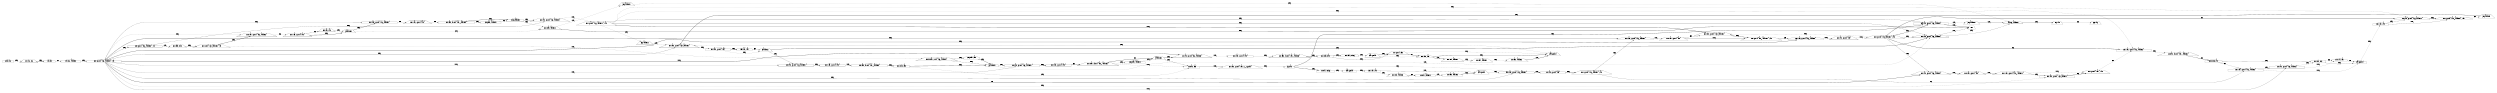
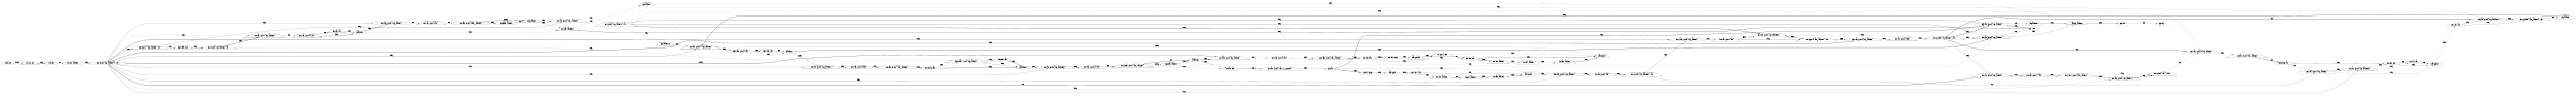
  digraph {
    rankdir=LR
    node [shape=house]
    edge [style=solid]
    n1 [label="push rbp"]
    n2 [label="mov rbp , rsp" shape=trapezium]
    n3 [label="push rbx"]
    n4 [label="sub rsp , address"]
    n5 [label="mov qword [ rbp - address ] , rdi"]
    n6 [label="mov qword [ rbp - address ] , rsi"]
    n7 [label="mov rax , qword [ rbp - address ]" shape=trapezium]
    n8 [label="mov rax , qword [ rbp - address ]"]
    n9 [label="mov rax , qword [ rbp - address ]" shape=trapezium]
    n10 [label="mov rax , qword [ rbp - address ]"]
    n11 [label="mov rax , qword [ rbp - address ]"]
    n12 [label="mov rax , qword [ rbp - address ]" shape=trapezium]
    n13 [label="mov rax , qword [ rbp - address ]"]
    n14 [label="mov rax , qword [ rbp - address ]"]
    n15 [label="mov rax , qword [ rbp - address ]"]
    n16 [label="mov rax , qword [ rbp - address ]" shape=trapezium]
    n17 [label="mov rax , qword [ rbp - address ]"]
    n18 [label="mov rax , qword [ rbp - address ]"]
    n19 [label="mov eax , edx" shape=trapezium]
    n20 [label="mov rax , qword [ rbp - address ]" shape=trapezium]
    n21 [label="mov rax , qword [ rax ]" shape=trapezium]
    n22 [label="mov rax , qword [ rax ]" shape=trapezium]
    n23 [label="mov rax , qword [ rax ]"]
    n24 [label="mov rax , qword [ rax ]"]
    n25 [label="mov rax , qword [ rax ]"]
    n26 [label="mov rax , qword [ rax ]"]
    n27 [label="mov rax , qword [ rax ]"]
    n28 [label="mov rax , qword [ rax ]" shape=trapezium]
    n29 [label="mov rax , qword [ rax ]" shape=trapezium]
    n30 [label="mov rax , qword [ rax ]" shape=trapezium]
    n31 [label="mov qword [ rax ] , rdx" shape=trapezium]
    n32 [label="mov esi , ecx"]
    n33 [label="mov rdi , rax"]
    n34 [label="mov word [ rbp - address ] , ax" shape=trapezium]
    n35 [label="mov qword [ rbp - address ] , rax" shape=trapezium]
    n36 [label="movsx eax , word [ rbp - address ]" shape=trapezium]
    n37 [label="jg address"]
    n38 [label="cmp edx , eax"]
    n39 [label="test rax , rax" shape=trapezium]
    n40 [label="je address" shape=trapezium]
    n41 [label="mov eax , address" shape=trapezium]
    n42 [label="jmp address" shape=trapezium]
    n43 [label=retn shape=trapezium]
    n44 [label="add rsp , address"]
    n45 [label="mov eax , dword [ rax + address ]"]
    n46 [label="pop rbx" shape=trapezium]
    n47 [label="pop rbp" shape=trapezium]
    n48 [label="cmp eax , address"]
    n49 [label="string address"]
    n50 [label="jmp address" shape=trapezium]
    n51 [label="mov rax , qword [ rbp - address ]"]
    n52 [label="mov rax , qword [ rbp - address ]"]
    n53 [label="mov rdx , qword [ rbp - address ]" shape=trapezium]
    n54 [label="mov rax , qword [ rbp - address ]"]
    n55 [label="mov rax , qword [ rbp - address ]"]
    n56 [label="jmp address" shape=trapezium]
    n57 [label="mov qword [ rax + address ] , rdx" shape=trapezium]
    n58 [label="mov eax , dword [ rax + address ]" shape=trapezium]
    n59 [label="mov qword [ rax + address ] , rdx"]
    n60 [label="test rax , rax"]
    n61 [label="je address" shape=trapezium]
    n62 [label="mov eax , dword [ rax + address ]"]
    n63 [label="mov edx , eax"]
    n64 [label="mov eax , dword [ rax + address ]" shape=trapezium]
    n65 [label="cmp eax , address"]
    n66 [label="ja address" shape=trapezium]
    n67 [label="mov eax , eax"]
    n68 [label="mov rax , qword [ rax * 8 + symbol ]" shape=trapezium]
    n69 [label="mov eax , dword [ rax + address ]" shape=trapezium]
    n70 [label="jmp rax"]
    n71 [label="mov ebx , eax"]
    n72 [label="mov edi , string"]
    n73 [label="mov qword , ebx" shape=trapezium]
    n74 [label="call symbol" shape=trapezium]
    n75 [label="mov rdx , rax"]
    n76 [label="call symbol" shape=trapezium]
    n77 [label="mov esi , address" shape=trapezium]
    n78 [label="mov edi , address" shape=trapezium]
    n79 [label="mov eax , address" shape=trapezium]
    n80 [label="mov edi , string"]
    n81 [label="call symbol"]
    n82 [label="mov rdx , rax"]
    n83 [label="mov qword [ rbp - address ] , rax" shape=trapezium]
    n84 [label="mov esi , address" shape=trapezium]
    n85 [label="call symbol" shape=trapezium]
    n86 [label="mov edi , address"]
    n87 [label="mov eax , address"]
    n88 [label="mov rdx , qword [ rbp - address ]"]
    n89 [label="call symbol"]
    n90 [label="mov qword [ rbp - address ] , rax" shape=trapezium]
    n91 [label="mov rdx , qword [ rax + address ]" shape=trapezium]
    n92 [label="movsx ecx , ax"]
    n93 [label="mov rdx , rax"]
    n94 [label="jmp address" shape=trapezium]
    n1 -> n2 [label=CFG style=dashed]
    n2 -> n3 [label=CFG style=bold]
    n3 -> n4 [label=CFG]
    n4 -> n5 [label=CFG]
    n5 -> n6 [label=CFG]
    n5 -> n7 [label=DFG style=dashed]
    n5 -> n8 [label=DFG]
    n5 -> n9 [label=DFG]
    n5 -> n10 [label=DFG]
    n5 -> n11 [label=DFG]
    n5 -> n12 [label=DFG style=bold]
    n5 -> n13 [label=DFG]
    n5 -> n14 [label=DFG style=bold]
    n5 -> n15 [label=DFG style=bold]
    n5 -> n16 [label=DFG style=bold]
    n5 -> n17 [label=DFG style=dashed]
    n5 -> n18 [label=DFG]
    n6 -> n19 [label=CFG style=dashed]
    n6 -> n20 [label=DFG]
    n7 -> n21 [label=DFG style=dashed]
    n8 -> n22 [label=DFG]
    n9 -> n23 [label=DFG style=dashed]
    n10 -> n24 [label=DFG style=bold]
    n11 -> n25 [label=DFG style=bold]
    n12 -> n26 [label=DFG style=dashed]
    n13 -> n27 [label=DFG style=bold]
    n14 -> n28 [label=DFG style=dashed]
    n15 -> n29 [label=DFG]
    n16 -> n30 [label=DFG]
    n17 -> n31 [label=DFG style=bold]
    n18 -> n32 [label=CFG style=dashed]
    n18 -> n33 [label=DFG style=dashed]
    n19 -> n34 [label=DFG style=bold]
    n20 -> n35 [label=DFG style=dashed]
    n21 -> n39 [label=CFG]
    n21 -> n40 [label=DFG style=bold]
    n22 -> n45 [label=DFG]
    n23 -> n60 [label=CFG style=bold]
    n23 -> n61 [label=DFG style=dashed]
    n24 -> n62 [label=DFG]
    n25 -> n64 [label=DFG style=bold]
    n26 -> n69 [label=DFG]
    n27 -> n83 [label=DFG style=bold]
    n28 -> n53 [label=CFG]
    n28 -> n57 [label=DFG style=bold]
    n29 -> n90 [label=DFG style=dashed]
    n30 -> n91 [label=DFG]
    n31 -> n54 [label=CFG style=dashed]
    n32 -> n33 [label=CFG style=dashed]
    n32 -> n89 [label=DFG]
    n33 -> n89 [label=DFG]
    n34 -> n7 [label=CFG style=bold]
    n34 -> n36 [label=DFG style=dashed]
    n35 -> n50 [label=CFG style=dashed]
    n35 -> n51 [label=DFG]
    n35 -> n52 [label=DFG]
    n35 -> n53 [label=DFG style=bold]
    n35 -> n54 [label=DFG style=dashed]
    n35 -> n55 [label=DFG style=dashed]
    n36 -> n37 [label=DFG]
    n36 -> n38 [label=CFG]
    n37 -> n11 [label=CFG]
    n37 -> n51 [label=CFG style=dashed]
    n38 -> n37 [label=CFG style=bold]
    n39 -> n40 [label=CFG]
    n40 -> n8 [label=CFG style=bold]
    n40 -> n41 [label=CFG style=dashed]
    n41 -> n42 [label=CFG style=dashed]
    n41 -> n43 [label=DFG style=bold]
    n42 -> n44 [label=CFG style=dashed]
    n44 -> n46 [label=CFG style=bold]
    n45 -> n48 [label=CFG]
    n45 -> n49 [label=DFG style=bold]
    n46 -> n47 [label=CFG style=dashed]
    n48 -> n49 [label=CFG]
    n49 -> n20 [label=CFG style=bold]
    n49 -> n41 [label=CFG style=dashed]
    n50 -> n9 [label=CFG style=dashed]
    n51 -> n43 [label=DFG]
    n51 -> n44 [label=CFG]
    n52 -> n43 [label=DFG style=bold]
    n52 -> n56 [label=CFG style=dashed]
    n53 -> n57 [label=DFG style=bold]
    n54 -> n58 [label=DFG style=dashed]
    n55 -> n59 [label=DFG style=bold]
    n56 -> n44 [label=CFG]
    n57 -> n15 [label=CFG]
    n58 -> n92 [label=DFG style=bold]
    n59 -> n94 [label=CFG style=dashed]
    n60 -> n61 [label=CFG]
    n61 -> n10 [label=CFG]
    n61 -> n51 [label=CFG style=bold]
    n62 -> n63 [label=DFG style=bold]
-   n63 -> n67 [label=CFG style=dashed]
+   n63 -> n36 [label=CFG style=dashed]
    n63 -> n37 [label=DFG style=bold]
    n64 -> n65 [label=CFG style=dashed]
    n64 -> n66 [label=DFG style=bold]
    n64 -> n67 [label=DFG style=dashed]
    n65 -> n66 [label=CFG style=dashed]
    n66 -> n12 [label=CFG style=bold]
    n66 -> n67 [label=CFG]
    n67 -> n68 [label=DFG]
    n68 -> n70 [label=DFG style=dashed]
    n69 -> n71 [label=DFG style=bold]
    n70 -> n13 [label=CFG style=dashed]
    n70 -> n52 [label=CFG style=bold]
    n70 -> n80 [label=CFG style=bold]
    n71 -> n72 [label=CFG style=bold]
    n71 -> n73 [label=DFG]
    n72 -> n74 [label=CFG style=dashed]
    n73 -> n75 [label=CFG style=bold]
    n73 -> n76 [label=DFG style=dashed]
    n74 -> n73 [label=CFG style=bold]
    n74 -> n75 [label=DFG style=dashed]
    n75 -> n76 [label=DFG style=bold]
    n75 -> n77 [label=CFG style=bold]
    n76 -> n9 [label=CFG style=dashed]
    n77 -> n78 [label=CFG]
    n78 -> n79 [label=CFG style=dashed]
    n79 -> n76 [label=CFG style=bold]
    n80 -> n81 [label=CFG]
    n81 -> n82 [label=DFG]
    n82 -> n84 [label=CFG style=dashed]
    n82 -> n85 [label=DFG]
    n83 -> n14 [label=CFG]
    n83 -> n88 [label=DFG]
    n84 -> n86 [label=CFG style=bold]
    n85 -> n13 [label=CFG]
    n86 -> n87 [label=CFG]
    n87 -> n85 [label=CFG style=bold]
    n88 -> n18 [label=CFG]
    n88 -> n89 [label=DFG style=dashed]
    n89 -> n93 [label=DFG style=dashed]
    n90 -> n16 [label=CFG]
    n90 -> n51 [label=DFG]
    n90 -> n52 [label=DFG style=bold]
    n90 -> n53 [label=DFG style=dashed]
    n90 -> n54 [label=DFG style=bold]
    n90 -> n55 [label=DFG style=bold]
    n91 -> n17 [label=CFG]
    n91 -> n31 [label=DFG style=dashed]
    n92 -> n32 [label=CFG]
    n92 -> n88 [label=CFG]
    n93 -> n55 [label=CFG]
    n93 -> n59 [label=DFG]
    n94 -> n9 [label=CFG style=bold]
  }
